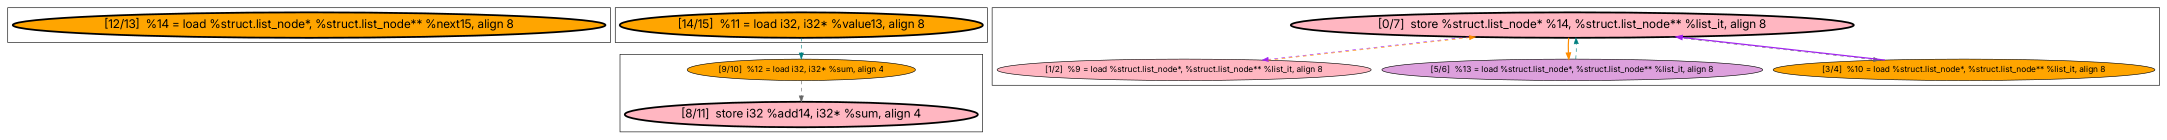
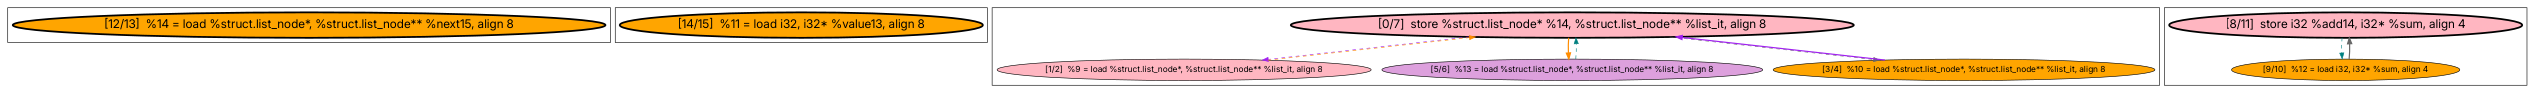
  digraph {
    fontname=Inter
    node [fillcolor=orange fontname=Inter shape=ellipse style=filled]
    edge [color=purple fontname=Inter style=dashed]
    n1 [fontsize=20 label="[12/13]  %14 = load %struct.list_node*, %struct.list_node** %next15, align 8" penwidth=3.0]
    n2 [fontsize=20 label="[14/15]  %11 = load i32, i32* %value13, align 8" penwidth=3.0]
    n3 [fillcolor=lightpink fontsize=20 label="[0/7]  store %struct.list_node* %14, %struct.list_node** %list_it, align 8" penwidth=3.0]
    n4 [fillcolor=lightpink label="[1/2]  %9 = load %struct.list_node*, %struct.list_node** %list_it, align 8"]
    n5 [fillcolor=plum label="[5/6]  %13 = load %struct.list_node*, %struct.list_node** %list_it, align 8"]
    n6 [label="[3/4]  %10 = load %struct.list_node*, %struct.list_node** %list_it, align 8"]
    n7 [fillcolor=lightpink fontsize=20 label="[8/11]  store i32 %add14, i32* %sum, align 4" penwidth=3.0]
    n8 [label="[9/10]  %12 = load i32, i32* %sum, align 4"]
    subgraph cluster_1 {
      n1
    }
    subgraph cluster_2 {
      n2
    }
    subgraph cluster_3 {
      n3
      n4
      n5
      n6
    }
    subgraph cluster_4 {
      n7
      n8
    }
    n3 -> n4
    n3 -> n5 [color=darkorange style=bold]
    n3 -> n6 [color=gray40]
    n4 -> n3 [color=darkorange]
    n5 -> n3 [color=teal]
    n6 -> n3 [style=bold]
-   n2 -> n8 [color=teal]
-   n8 -> n7 [color=gray40]
+   n7 -> n8 [color=teal]
+   n8 -> n7 [color=gray40 style=bold]
  }
